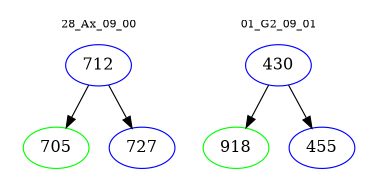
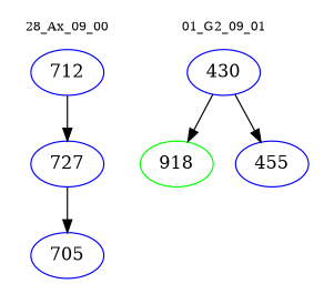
  digraph {
    node [color=blue]
    edge [color=black]
    n1 [label=712]
-   n2 [color=green label=705]
+   n2 [label=705]
    n3 [label=727]
    n4 [label=430]
    n5 [color=green label=918]
    n6 [label=455]
    subgraph cluster_1 {
      color=white
      fontsize=10
      label="28_Ax_09_00"
      n1
      n2
      n3
    }
    subgraph cluster_2 {
      color=white
      fontsize=10
      label="01_G2_09_01"
      n4
      n5
      n6
    }
-   n1 -> n2
+   n3 -> n2
    n1 -> n3
    n4 -> n5
    n4 -> n6
  }
